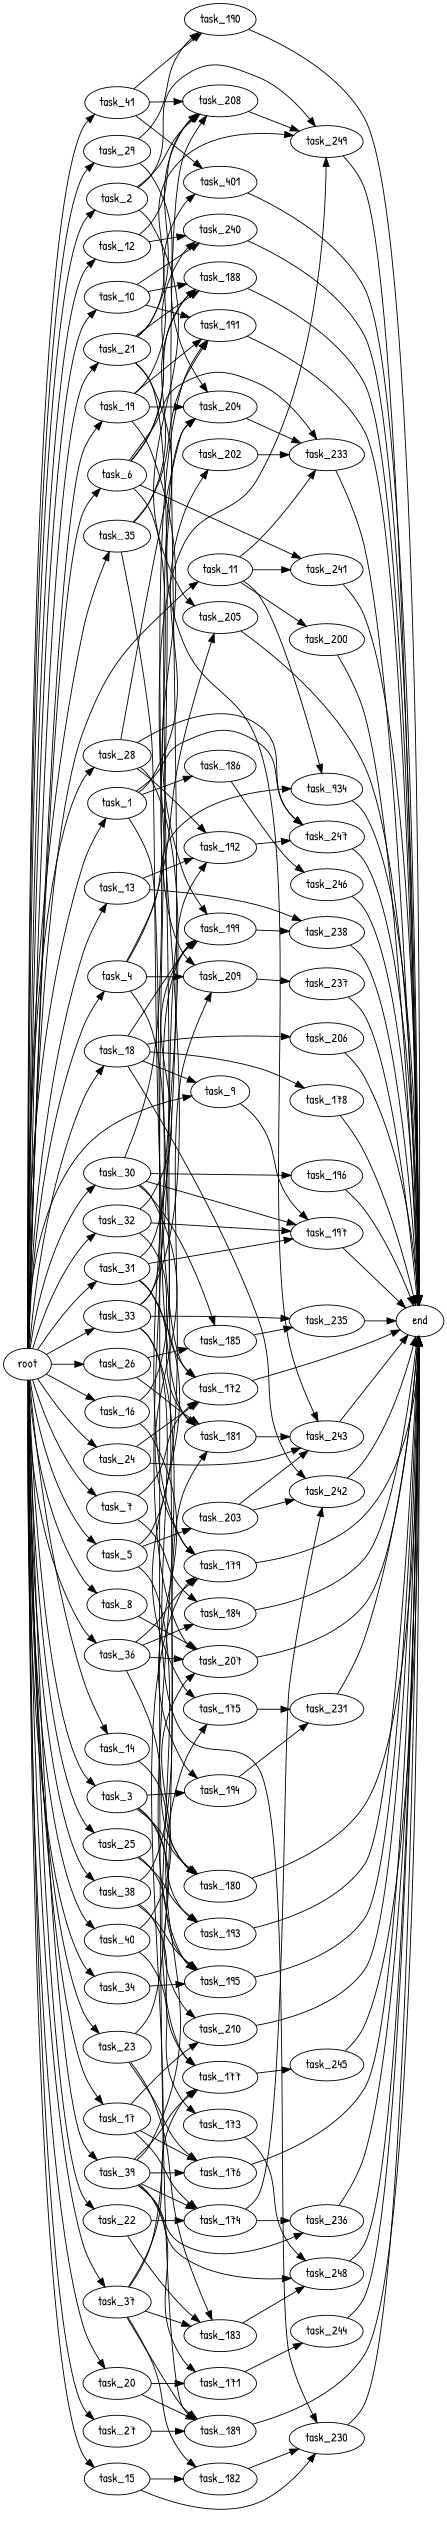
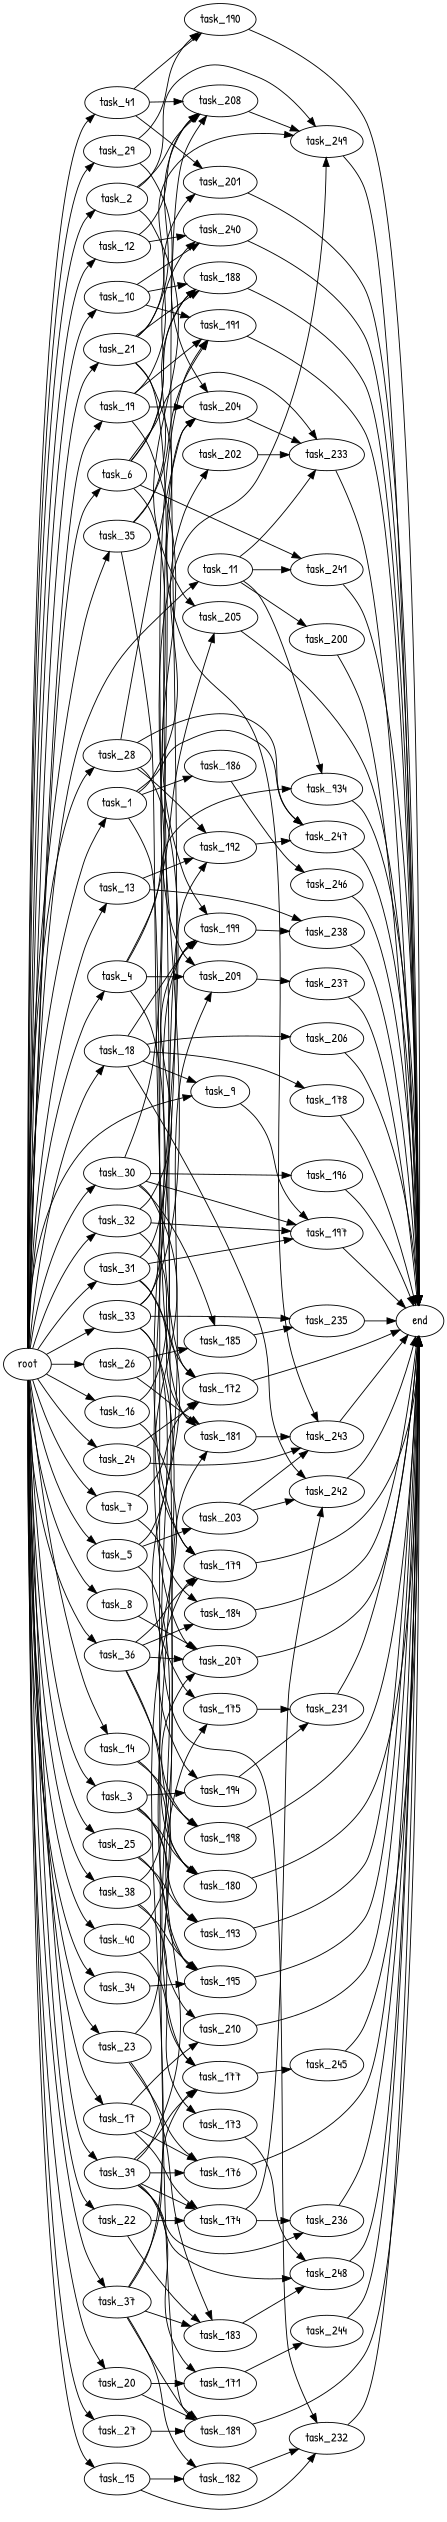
  digraph {
    fontname="Patrick Hand"
    rankdir=LR
    node [fontname="Patrick Hand"]
    edge [fontname="Patrick Hand"]
    task_12
    task_240
    task_208
    end
    task_249
    task_199
    task_238
    task_36
    task_180
    task_179
    task_184
+   task_198
    task_207
    task_19
    task_204
-   task_201 [label=task_401]
+   task_201
    task_191
    task_233
    task_196
    root
    task_10
    task_18
    task_1
    task_4
    task_33
    task_22
    task_15
    task_5
    task_14
    task_38
    task_16
    task_7
    task_27
    task_26
    task_30
    task_17
    task_31
    task_2
    task_41
    task_35
    task_3
    task_40
    task_8
    task_21
    task_28
    task_23
    task_25
    task_6
    task_32
    task_39
    task_20
    task_9
    task_37
    task_34
    task_29
    task_13
    task_24
    task_11
    task_188
    task_206
    task_242
    task_178
    task_189
    task_247
    task_186
    task_202
    n67 [label=task_934]
    task_205
    task_209
    task_235
-   task_232 [label=task_230]
+   task_232
    task_195
    task_183
    task_174
    task_182
    task_203
    task_177
    task_181
    task_194
    task_172
    task_185
    task_197
    task_176
    task_210
    task_175
    task_190
    task_193
    task_173
    task_243
    task_192
    task_241
    task_248
    task_171
    task_236
    task_200
    task_246
    task_237
    task_245
    task_244
    task_231
    task_12 -> task_240
    task_12 -> task_208
    task_240 -> end
    task_208 -> task_249
    task_249 -> end
    task_199 -> task_238
    task_238 -> end
    task_36 -> task_180
    task_36 -> task_179
    task_36 -> task_184
+   task_36 -> task_198
    task_36 -> task_207
    task_180 -> end
    task_179 -> end
    task_184 -> end
+   task_198 -> end
    task_207 -> end
    task_19 -> task_199
    task_19 -> task_204
    task_19 -> task_201
    task_19 -> task_191
    task_204 -> task_233
    task_201 -> end
    task_191 -> end
    task_233 -> end
    task_196 -> end
    root -> task_12
    root -> task_36
    root -> task_19
    root -> task_10
    root -> task_18
    root -> task_1
    root -> task_4
    root -> task_33
    root -> task_22
    root -> task_15
    root -> task_5
    root -> task_14
    root -> task_38
    root -> task_16
    root -> task_7
    root -> task_27
    root -> task_26
    root -> task_30
    root -> task_17
    root -> task_31
    root -> task_2
    root -> task_41
    root -> task_35
    root -> task_3
    root -> task_40
    root -> task_8
    root -> task_21
    root -> task_28
    root -> task_23
    root -> task_25
    root -> task_6
    root -> task_32
    root -> task_39
    root -> task_20
    root -> task_9
    root -> task_37
    root -> task_34
    root -> task_29
    root -> task_13
    root -> task_24
    root -> task_11
    task_10 -> task_240
    task_10 -> task_191
    task_10 -> task_188
    task_18 -> task_199
    task_18 -> task_9
    task_18 -> task_206
    task_18 -> task_242
    task_18 -> task_178
    task_1 -> task_189
    task_1 -> task_247
    task_1 -> task_186
    task_1 -> task_202
    task_4 -> task_207
    task_4 -> n67
    task_4 -> task_205
    task_4 -> task_209
    task_33 -> task_249
    task_33 -> task_204
    task_33 -> task_235
    task_33 -> task_232
    task_33 -> task_195
    task_22 -> task_183
    task_22 -> task_174
    task_15 -> task_232
    task_15 -> task_182
    task_5 -> task_209
    task_5 -> task_203
    task_5 -> task_177
    task_14 -> task_180
+   task_14 -> task_198
    task_38 -> task_195
    task_38 -> task_177
    task_38 -> task_181
    task_16 -> task_199
    task_16 -> task_194
    task_7 -> task_184
    task_7 -> task_172
    task_27 -> task_189
    task_26 -> task_181
    task_26 -> task_185
    task_30 -> task_179
    task_30 -> task_191
    task_30 -> task_196
    task_30 -> task_185
    task_30 -> task_197
    task_17 -> task_174
    task_17 -> task_176
    task_17 -> task_210
    task_31 -> task_208
    task_31 -> task_181
    task_31 -> task_197
    task_31 -> task_175
    task_2 -> task_208
    task_2 -> task_249
    task_2 -> task_205
    task_41 -> task_208
    task_41 -> task_201
    task_41 -> task_190
    task_35 -> task_191
    task_35 -> task_188
    task_35 -> task_172
    task_3 -> task_180
    task_3 -> task_194
    task_3 -> task_210
    task_3 -> task_193
    task_40 -> task_207
    task_40 -> task_173
    task_8 -> task_207
    task_21 -> task_208
    task_21 -> task_249
    task_21 -> task_188
    task_21 -> task_181
    task_21 -> task_243
    task_28 -> task_179
    task_28 -> task_204
    task_28 -> task_247
    task_28 -> task_192
    task_23 -> task_183
    task_23 -> task_176
    task_23 -> task_192
    task_25 -> task_195
    task_25 -> task_193
    task_6 -> task_240
    task_6 -> task_233
    task_6 -> task_188
    task_6 -> task_209
    task_6 -> task_241
    task_32 -> task_199
    task_32 -> task_172
    task_32 -> task_197
    task_39 -> task_174
    task_39 -> task_177
    task_39 -> task_176
    task_39 -> task_175
    task_39 -> task_248
    task_39 -> task_171
    task_39 -> task_236
    task_20 -> task_189
    task_20 -> task_171
    task_9 -> task_197
    task_37 -> task_179
    task_37 -> task_189
    task_37 -> task_183
    task_37 -> task_182
    task_37 -> task_177
    task_34 -> task_195
    task_29 -> task_204
    task_29 -> task_190
    task_13 -> task_238
    task_13 -> task_192
    task_24 -> task_172
    task_24 -> task_243
    task_11 -> task_233
    task_11 -> n67
    task_11 -> task_241
    task_11 -> task_200
    task_188 -> end
    task_206 -> end
    task_242 -> end
    task_178 -> end
    task_189 -> end
    task_247 -> end
    task_186 -> task_246
    task_202 -> task_233
    n67 -> end
    task_205 -> end
    task_209 -> task_237
    task_235 -> end
    task_232 -> end
    task_195 -> end
    task_183 -> task_248
    task_174 -> task_242
    task_174 -> task_236
    task_182 -> task_232
    task_203 -> task_242
    task_203 -> task_243
    task_177 -> task_245
    task_181 -> task_243
    task_194 -> task_231
    task_172 -> end
    task_185 -> task_235
    task_197 -> end
    task_176 -> end
    task_210 -> end
    task_175 -> task_231
    task_190 -> end
    task_193 -> end
    task_173 -> task_248
    task_243 -> end
    task_192 -> task_247
    task_241 -> end
    task_248 -> end
    task_171 -> task_244
    task_236 -> end
    task_200 -> end
    task_246 -> end
    task_237 -> end
    task_245 -> end
    task_244 -> end
    task_231 -> end
  }
